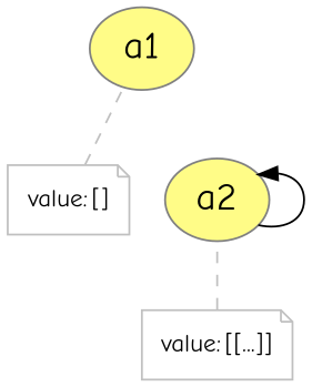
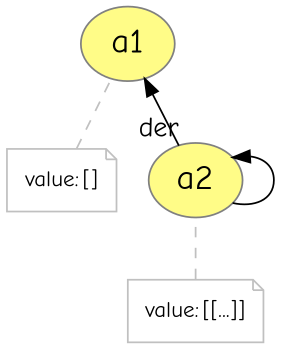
  digraph {
    rankdir=BT
    fontname="Comic Neue"
    node [color="#808080" fontsize=20 fontname="Comic Neue"]
    edge [fontname="Comic Neue"]
    n1 [fillcolor="#FFFC87" label=a1 style=filled]
    n2 [color=gray fontcolor=black fontsize=13 label=<<TABLE cellpadding="0" border="0"> 	<TR> 	    <TD align="left">value:</TD> 	    <TD align="left">[]</TD> 	</TR> </TABLE>> shape=note]
    n3 [fillcolor="#FFFC87" label=a2 style=filled]
    n4 [color=gray fontcolor=black fontsize=13 label=<<TABLE cellpadding="0" border="0"> 	<TR> 	    <TD align="left">value:</TD> 	    <TD align="left">[[...]]</TD> 	</TR> </TABLE>> shape=note]
    n2 -> n1 [arrowhead=none color=gray style=dashed]
+   n3 -> n1 [labelangle=60.0 labeldistance=1 labelfontsize=16 rotation=20 taillabel=der]
    n3 -> n3
    n4 -> n3 [arrowhead=none color=gray style=dashed]
  }
